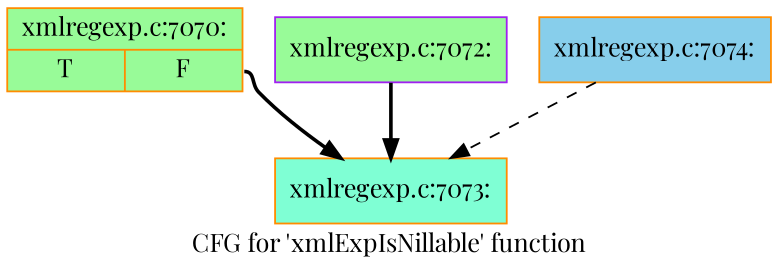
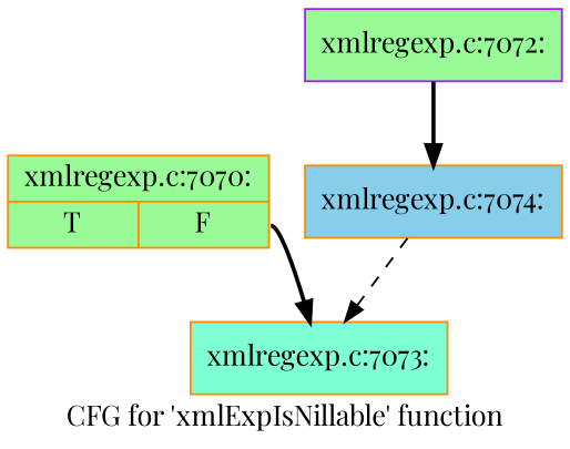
  digraph {
    fontname="Playfair Display"
    label="CFG for 'xmlExpIsNillable' function"
    node [color=darkorange fillcolor=palegreen fontname="Playfair Display" shape=record style=filled]
    edge [fontname="Playfair Display" style=bold]
    n1 [label="{xmlregexp.c:7070:|{<s0>T|<s1>F}}"]
    n2 [fillcolor=aquamarine label="{xmlregexp.c:7073:}"]
    n3 [color=purple label="{xmlregexp.c:7072:}"]
    n4 [fillcolor=skyblue label="{xmlregexp.c:7074:}"]
    n1 -> n2 [tailport=s1]
-   n3 -> n2
+   n3 -> n4
    n4 -> n2 [style=dashed]
  }
